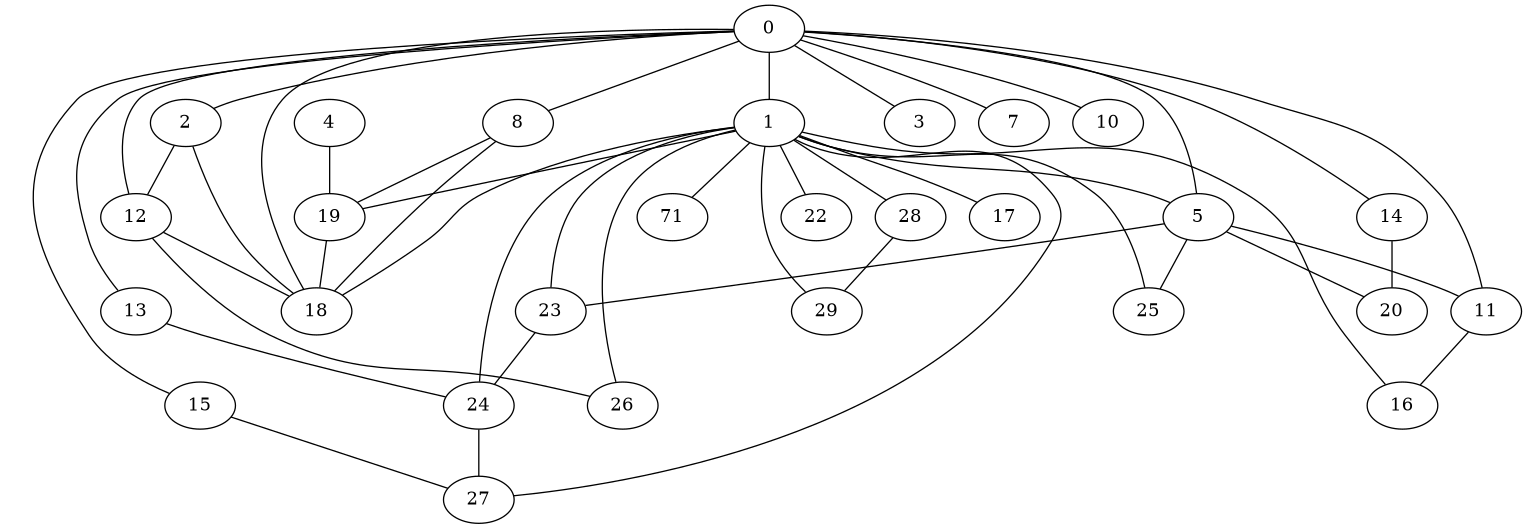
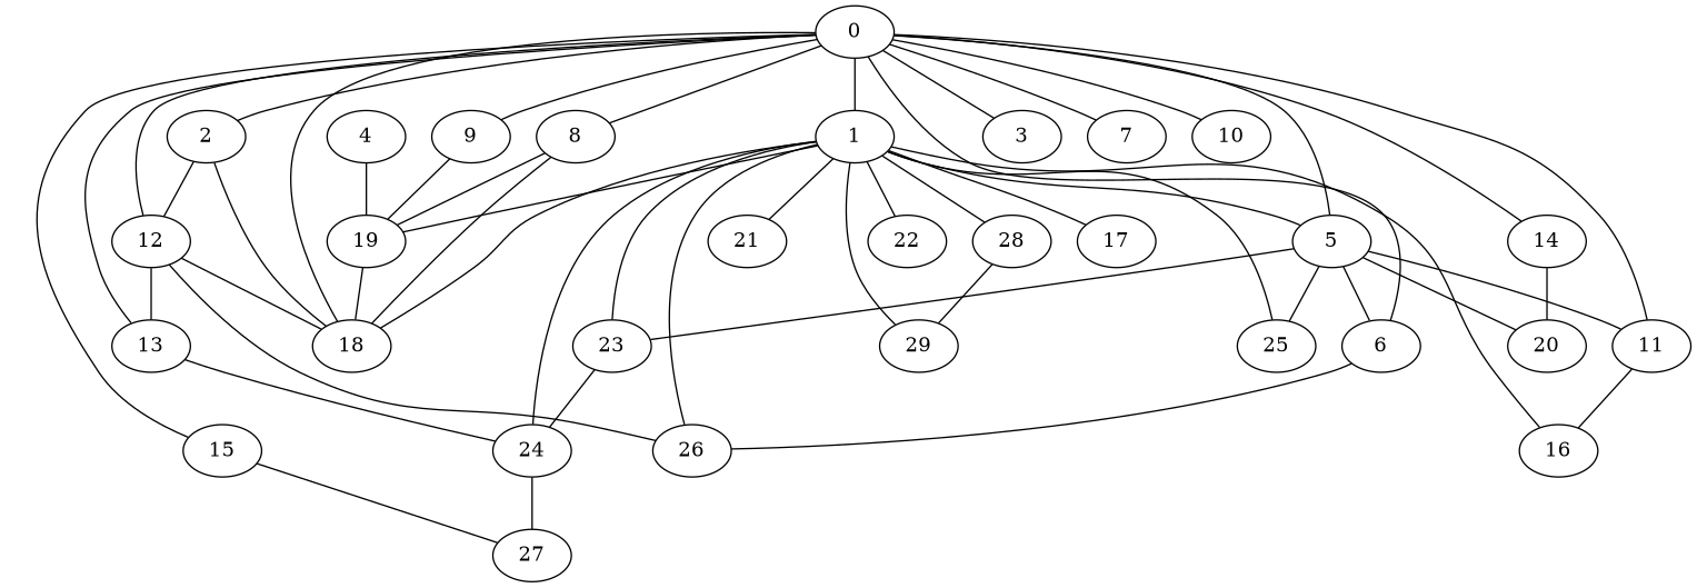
  graph {
    0
    1
    2
    3
    5
+   6
    7
    8
+   9
    10
    11
    12
    13
    14
    15
    18
    16
    17
    19
-   21 [label=71]
+   21
    22
    23
    24
    25
    26
    27
    28
    29
    4
    20
    0 -- 1
    0 -- 2
    0 -- 3
    0 -- 5
+   0 -- 6
    0 -- 7
    0 -- 8
+   0 -- 9
    0 -- 10
    0 -- 11
    0 -- 12
    0 -- 13
    0 -- 14
    0 -- 15
    0 -- 18
    1 -- 5
    1 -- 18
    1 -- 16
    1 -- 17
    1 -- 19
    1 -- 21
    1 -- 22
    1 -- 23
    1 -- 24
    1 -- 25
    1 -- 26
-   1 -- 27
    1 -- 28
    1 -- 29
    2 -- 12
    2 -- 18
+   5 -- 6
    5 -- 11
    5 -- 23
    5 -- 25
    5 -- 20
+   6 -- 26
    8 -- 18
    8 -- 19
+   9 -- 19
    11 -- 16
+   12 -- 13
    12 -- 18
    12 -- 26
    13 -- 24
    14 -- 20
    15 -- 27
    19 -- 18
    23 -- 24
    24 -- 27
    28 -- 29
    4 -- 19
  }
